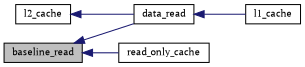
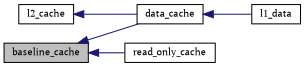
  digraph {
    fontname="PT Serif"
    rankdir=LR
    node [color=black fontname="PT Serif" fontsize=10 shape=record]
    edge [color=midnightblue dir=back fontname="PT Serif" fontsize=10 labelfontname=FreeSans labelfontsize=10 style=solid]
-   n1 [fillcolor=grey75 fontcolor=black height=0.2 label=baseline_read style=filled width=0.4]
-   n2 [height=0.2 label=data_read width=0.4]
+   n1 [fillcolor=grey75 fontcolor=black height=0.2 label=baseline_cache style=filled width=0.4]
+   n2 [height=0.2 label=data_cache width=0.4]
    n3 [height=0.2 label=read_only_cache width=0.4]
-   n4 [height=0.2 label=l1_cache width=0.4]
+   n4 [height=0.2 label=l1_data width=0.4]
    n5 [height=0.2 label=l2_cache width=0.4]
    n1 -> n2
    n1 -> n3
    n2 -> n4
    n5 -> n2
  }
